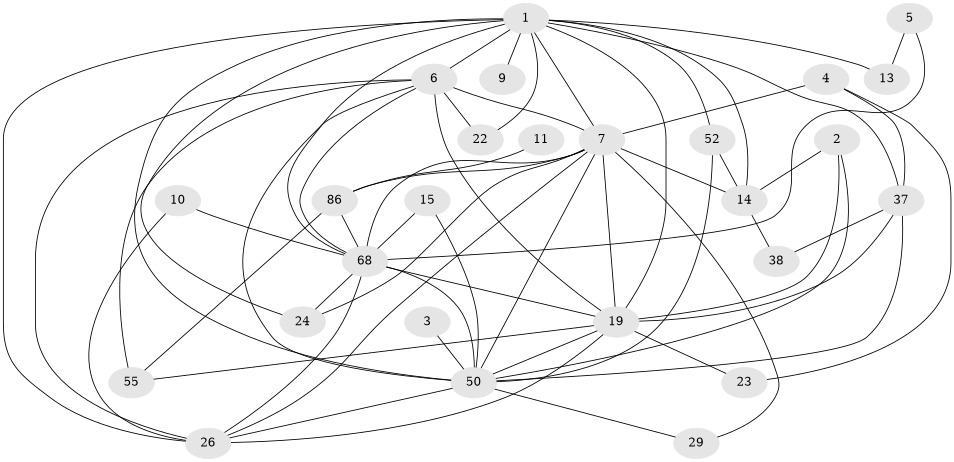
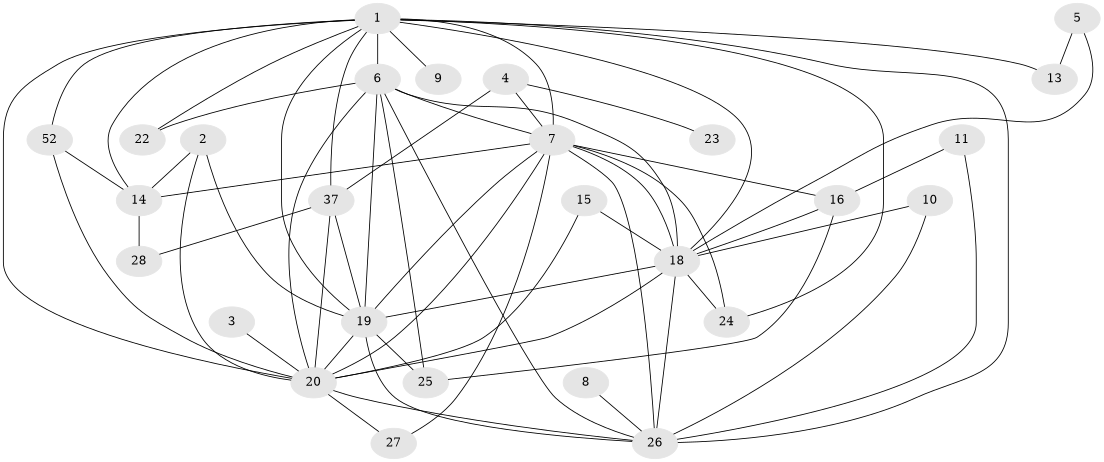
  graph {
    node [color=gray90 style=filled]
    edge [weight=1.0]
    1
    6
    7
    9
    n5 [label=52]
    13
    14
    n8 [label=37]
-   18 [label=68]
+   18
    19
-   20 [label=50]
+   20
    22
    24
    26
-   25 [label=55]
-   16 [label=86]
-   27 [label=29]
-   28 [label=38]
+   25
+   16
+   27
+   28
    23
    2
    3
    4
    5
+   8
    10
    11
    15
    1 -- 6 [weight=3.0]
    1 -- 7 [weight=3.0]
    1 -- 9 [weight=2.0]
    1 -- n5
    1 -- 13 [weight=3.0]
    1 -- 14
    1 -- n8
    1 -- 18 [weight=3.0]
    1 -- 19 [weight=7.0]
    1 -- 20 [weight=5.0]
    1 -- 22
    1 -- 24
    1 -- 26 [weight=3.0]
    6 -- 7
    6 -- 18
    6 -- 19 [weight=2.0]
    6 -- 20
    6 -- 22
    6 -- 26 [weight=2.0]
    6 -- 25
    7 -- 14
    7 -- 18 [weight=2.0]
    7 -- 19 [weight=2.0]
    7 -- 20 [weight=2.0]
    7 -- 24
    7 -- 26
    7 -- 16
    7 -- 27
    n5 -- 14
    n5 -- 20
    14 -- 28
    n8 -- 19
    n8 -- 20
    n8 -- 28
    18 -- 19 [weight=4.0]
    18 -- 20 [weight=2.0]
    18 -- 24
    18 -- 26 [weight=2.0]
    19 -- 20 [weight=2.0]
    19 -- 26 [weight=2.0]
    19 -- 25
-   19 -- 23
    20 -- 26
    20 -- 27
    16 -- 18 [weight=2.0]
    16 -- 25
    2 -- 14
    2 -- 19
    2 -- 20
    3 -- 20
    4 -- 7
    4 -- n8
    4 -- 23
    5 -- 13
    5 -- 18
+   8 -- 26
    10 -- 18
    10 -- 26
+   11 -- 26
    11 -- 16
    15 -- 18
    15 -- 20
  }
